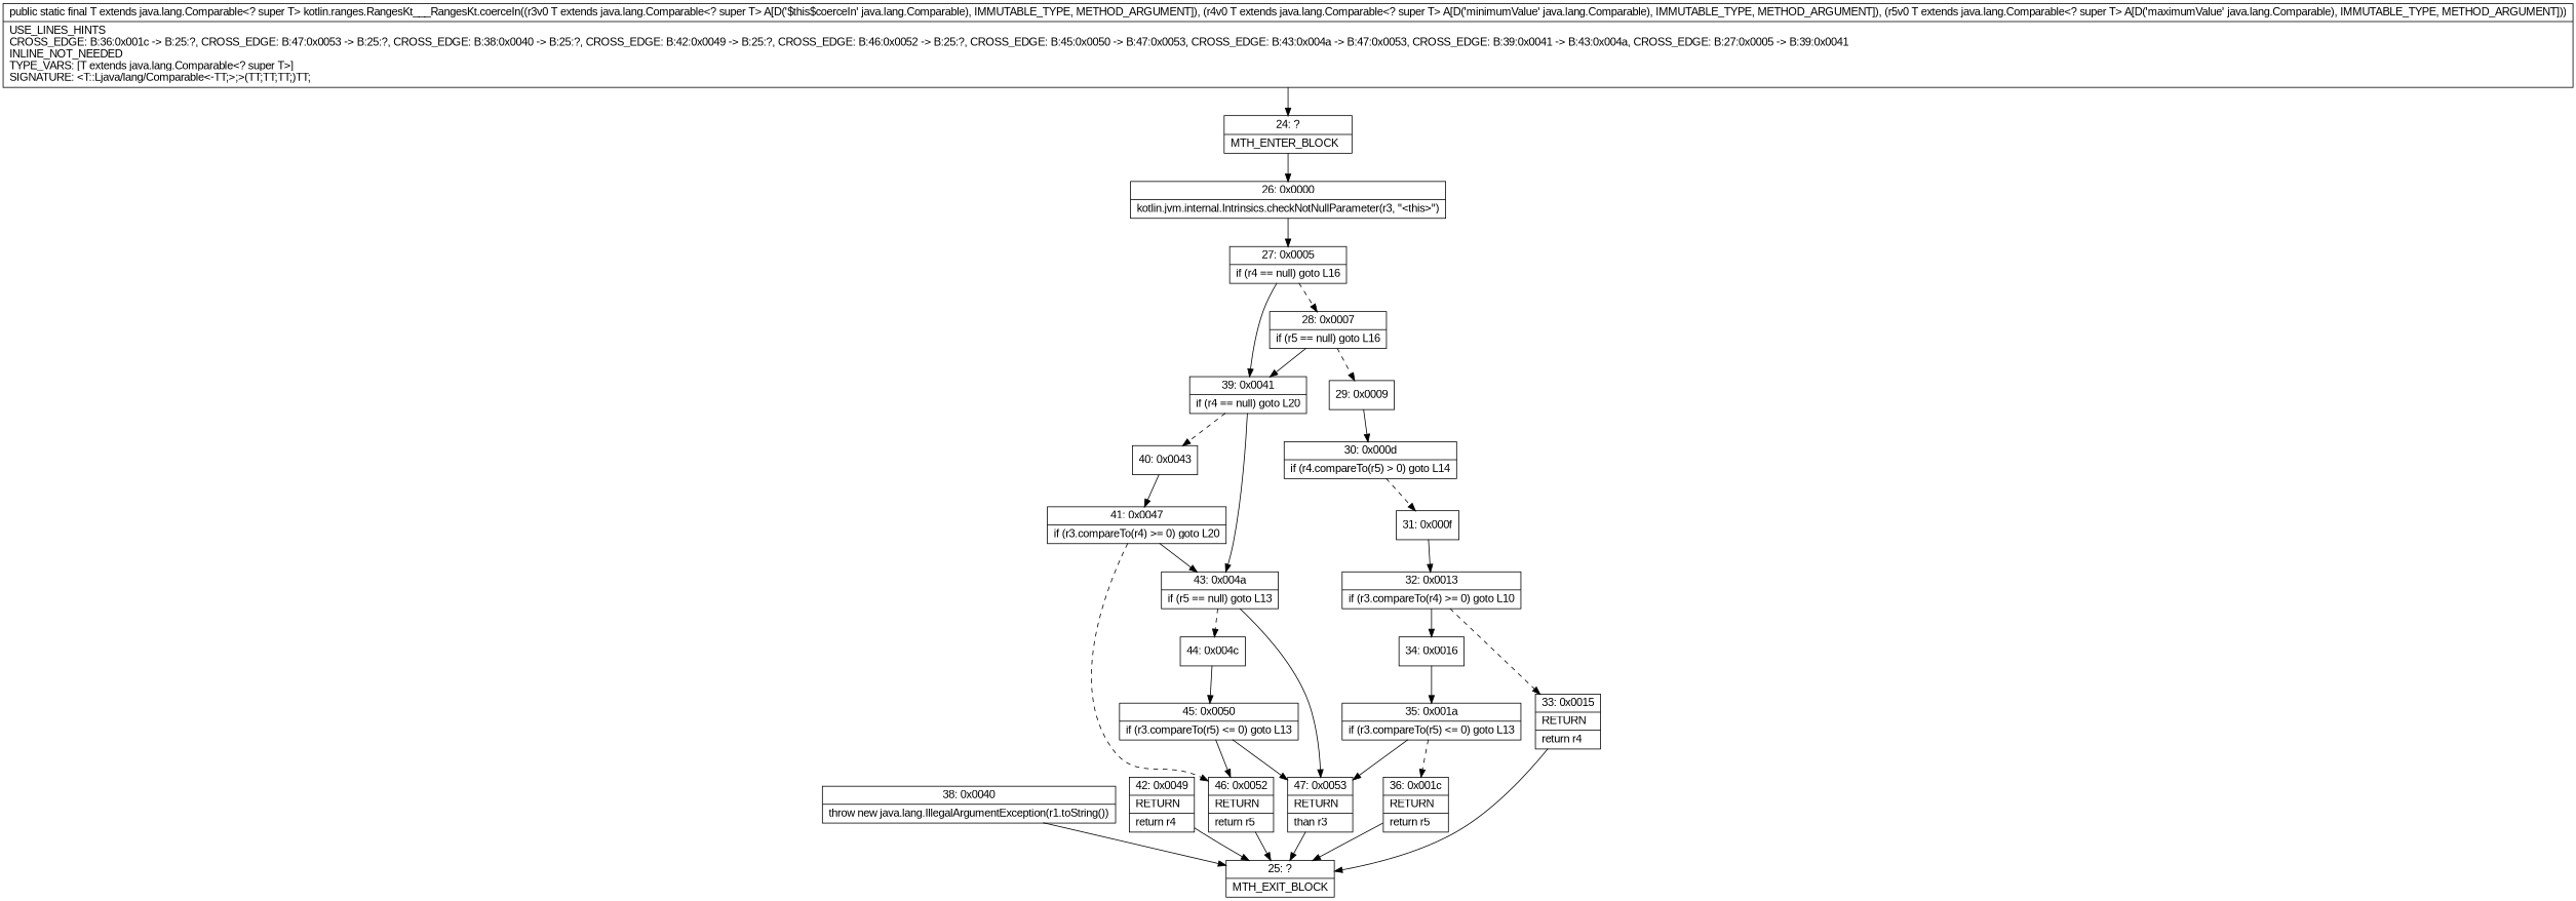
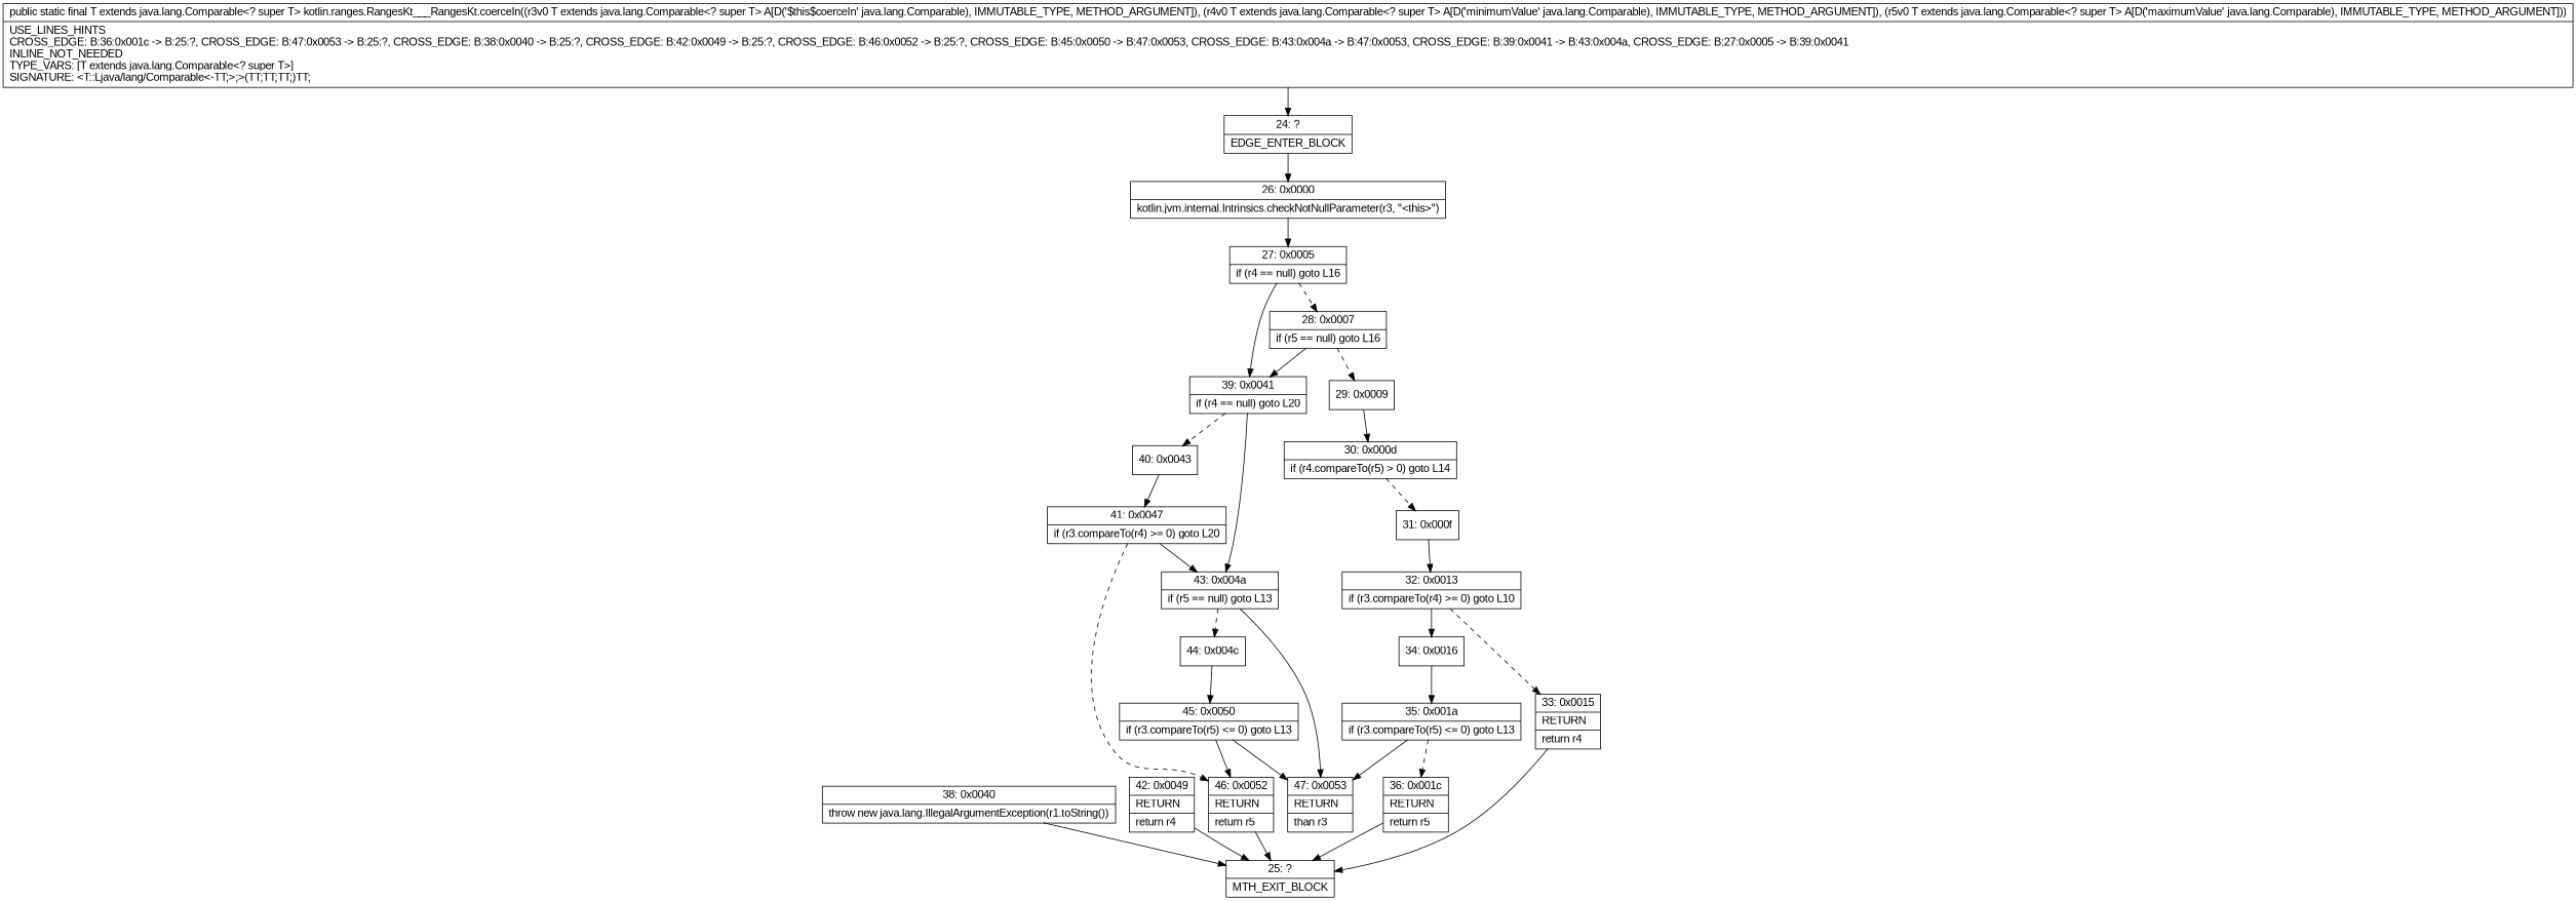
  digraph {
    fontname="Liberation Sans"
    node [fontname="Liberation Sans" shape=record]
    edge [fontname="Liberation Sans"]
-   n1 [label="{24\:\ ?|MTH_ENTER_BLOCK\l}"]
+   n1 [label="{24\:\ ?|EDGE_ENTER_BLOCK\l}"]
    n2 [label="{26\:\ 0x0000|kotlin.jvm.internal.Intrinsics.checkNotNullParameter(r3, \"\<this\>\")\l}"]
    n3 [label="{27\:\ 0x0005|if (r4 == null) goto L16\l}"]
    n4 [label="{28\:\ 0x0007|if (r5 == null) goto L16\l}"]
    n5 [label="{39\:\ 0x0041|if (r4 == null) goto L20\l}"]
    n6 [label="{29\:\ 0x0009}"]
    n7 [label="{40\:\ 0x0043}"]
    n8 [label="{43\:\ 0x004a|if (r5 == null) goto L13\l}"]
    n9 [label="{30\:\ 0x000d|if (r4.compareTo(r5) \> 0) goto L14\l}"]
    n10 [label="{31\:\ 0x000f}"]
    n11 [label="{32\:\ 0x0013|if (r3.compareTo(r4) \>= 0) goto L10\l}"]
    n12 [label="{33\:\ 0x0015|RETURN\l|return r4\l}"]
    n13 [label="{34\:\ 0x0016}"]
    n14 [label="{25\:\ ?|MTH_EXIT_BLOCK\l}"]
    n15 [label="{35\:\ 0x001a|if (r3.compareTo(r5) \<= 0) goto L13\l}"]
    n16 [label="{36\:\ 0x001c|RETURN\l|return r5\l}"]
    n17 [label="{47\:\ 0x0053|RETURN\l|than r3\l}"]
    n18 [label="{38\:\ 0x0040|throw new java.lang.IllegalArgumentException(r1.toString())\l}"]
    n19 [label="{41\:\ 0x0047|if (r3.compareTo(r4) \>= 0) goto L20\l}"]
    n20 [label="{44\:\ 0x004c}"]
    n21 [label="{46\:\ 0x0052|RETURN\l|return r5\l}"]
    n22 [label="{42\:\ 0x0049|RETURN\l|return r4\l}"]
    n23 [label="{45\:\ 0x0050|if (r3.compareTo(r5) \<= 0) goto L13\l}"]
    n24 [label="{public static final T extends java.lang.Comparable\<? super T\> kotlin.ranges.RangesKt___RangesKt.coerceIn((r3v0 T extends java.lang.Comparable\<? super T\> A[D('$this$coerceIn' java.lang.Comparable), IMMUTABLE_TYPE, METHOD_ARGUMENT]), (r4v0 T extends java.lang.Comparable\<? super T\> A[D('minimumValue' java.lang.Comparable), IMMUTABLE_TYPE, METHOD_ARGUMENT]), (r5v0 T extends java.lang.Comparable\<? super T\> A[D('maximumValue' java.lang.Comparable), IMMUTABLE_TYPE, METHOD_ARGUMENT]))  | USE_LINES_HINTS\lCROSS_EDGE: B:36:0x001c \-\> B:25:?, CROSS_EDGE: B:47:0x0053 \-\> B:25:?, CROSS_EDGE: B:38:0x0040 \-\> B:25:?, CROSS_EDGE: B:42:0x0049 \-\> B:25:?, CROSS_EDGE: B:46:0x0052 \-\> B:25:?, CROSS_EDGE: B:45:0x0050 \-\> B:47:0x0053, CROSS_EDGE: B:43:0x004a \-\> B:47:0x0053, CROSS_EDGE: B:39:0x0041 \-\> B:43:0x004a, CROSS_EDGE: B:27:0x0005 \-\> B:39:0x0041\lINLINE_NOT_NEEDED\lTYPE_VARS: [T extends java.lang.Comparable\<? super T\>]\lSIGNATURE: \<T::Ljava\/lang\/Comparable\<\-TT;\>;\>(TT;TT;TT;)TT;\l}"]
    n1 -> n2
    n2 -> n3
    n3 -> n4 [style=dashed]
    n3 -> n5
    n4 -> n5
    n4 -> n6 [style=dashed]
    n5 -> n7 [style=dashed]
    n5 -> n8
    n6 -> n9
    n7 -> n19
    n8 -> n17
    n8 -> n20 [style=dashed]
    n9 -> n10 [style=dashed]
    n10 -> n11
    n11 -> n12 [style=dashed]
    n11 -> n13
    n12 -> n14
    n13 -> n15
    n15 -> n16 [style=dashed]
    n15 -> n17
    n16 -> n14
-   n17 -> n14
    n18 -> n14
    n19 -> n8
    n19 -> n21 [style=dashed]
    n20 -> n23
    n21 -> n14
    n22 -> n14
    n23 -> n17
    n23 -> n21 [style=solid]
    n24 -> n1
  }
